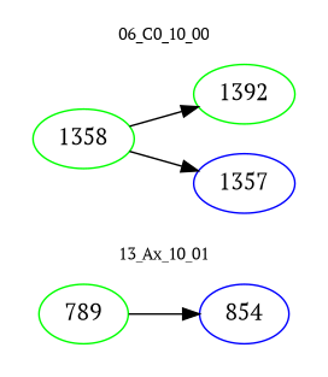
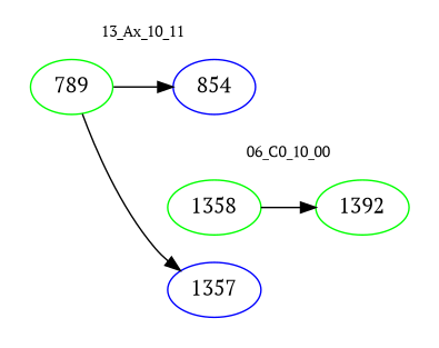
  digraph {
    fontname="PT Serif"
    rankdir=LR
    node [color=green fontname="PT Serif"]
    edge [color=black fontname="PT Serif"]
    n1 [label=789]
    n2 [color=blue label=854]
    n3 [label=1358]
    n4 [color=blue label=1357]
    n5 [label=1392]
    subgraph cluster_1 {
      color=white
      fontsize=10
-     label="13_Ax_10_01"
+     label="13_Ax_10_11"
      n1
      n2
    }
    subgraph cluster_2 {
      color=white
      fontsize=10
      label="06_C0_10_00"
      n3
      n4
      n5
    }
    n1 -> n2
-   n3 -> n4
+   n1 -> n4
    n3 -> n5
  }
